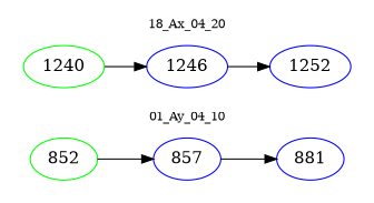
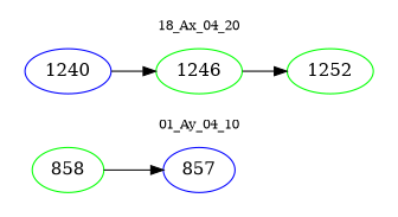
  digraph {
    rankdir=LR
    node [color=blue]
    edge [color=black]
-   n1 [color=green label=852]
+   n1 [color=green label=858]
    n2 [label=857]
-   n3 [label=881]
-   n4 [color=green label=1240]
-   n5 [label=1246]
-   n6 [label=1252]
+   n4 [label=1240]
+   n5 [color=green label=1246]
+   n6 [color=green label=1252]
    subgraph cluster_1 {
      color=white
      fontsize=10
      label="01_Ay_04_10"
      n1
      n2
-     n3
    }
    subgraph cluster_2 {
      color=white
      fontsize=10
      label="18_Ax_04_20"
      n4
      n5
      n6
    }
    n1 -> n2
-   n2 -> n3
    n4 -> n5
    n5 -> n6
  }
